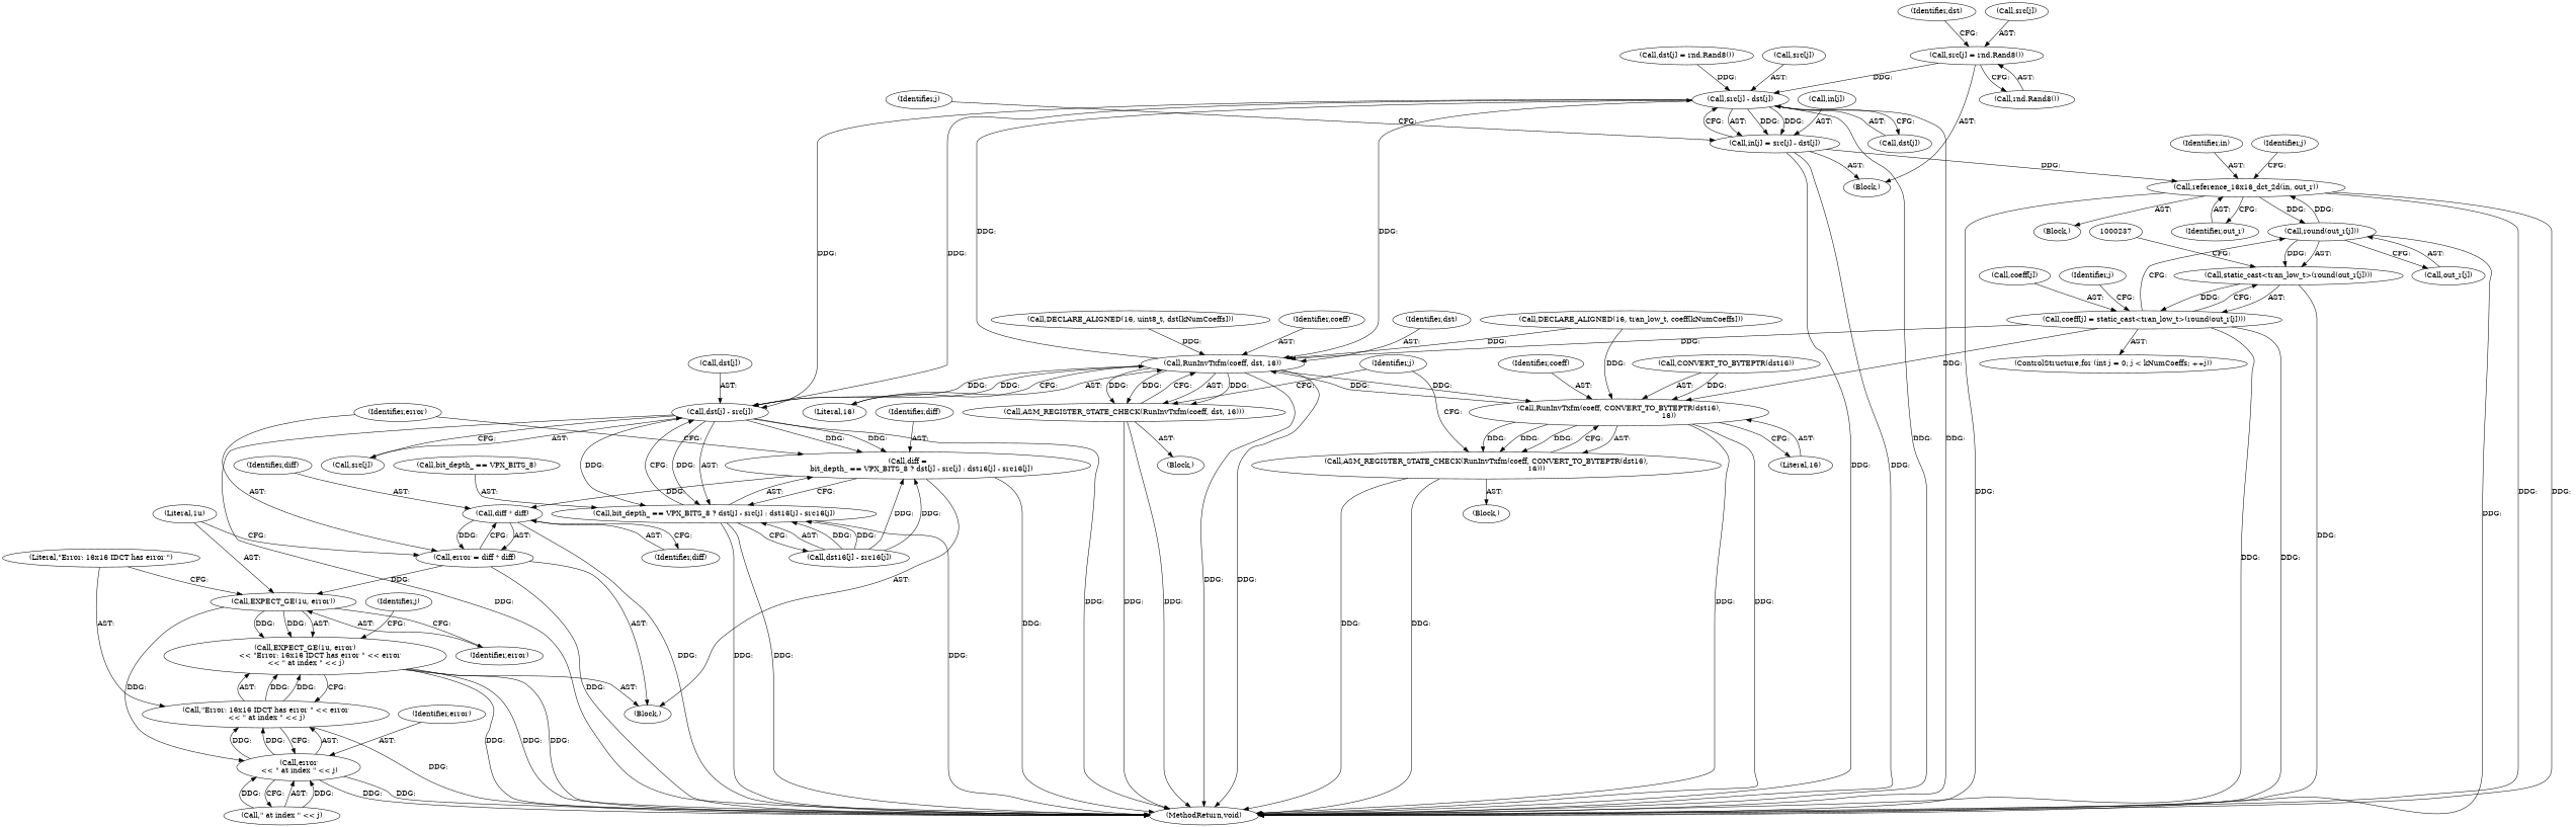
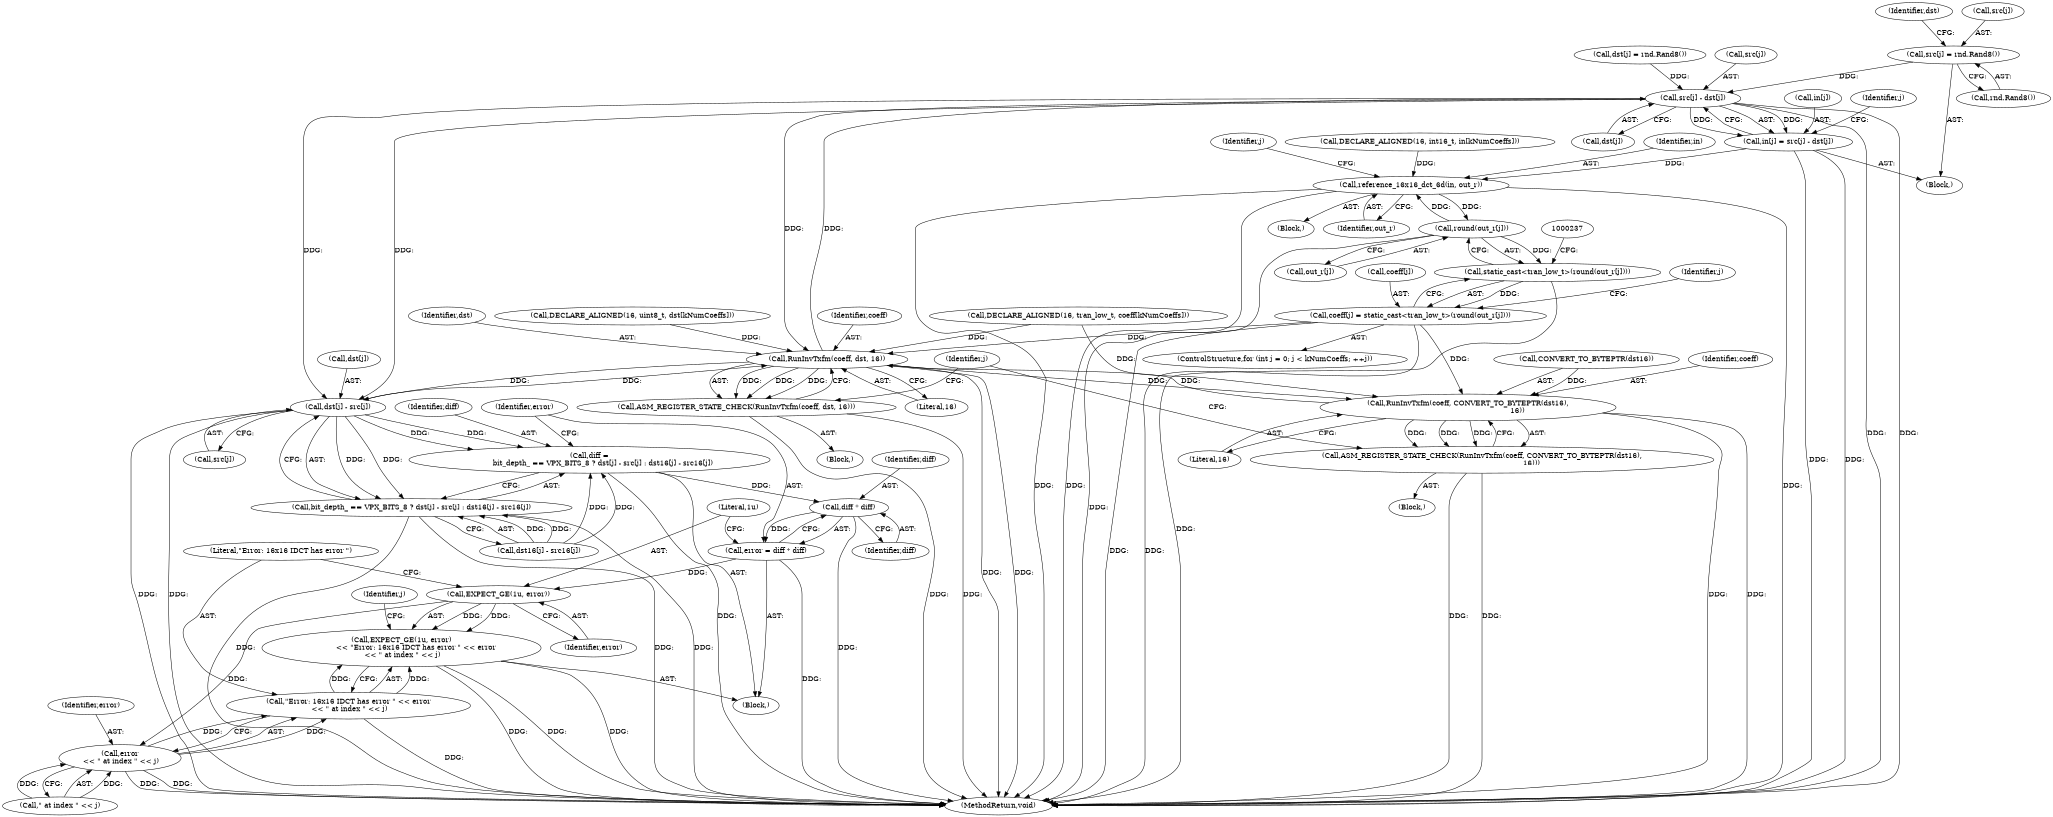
  digraph {
    n1 [label="(Call,src[j] = rnd.Rand8())"]
    n2 [label="(Call,src[j] - dst[j])"]
    n3 [label="(Call,rnd.Rand8())"]
    n4 [label="(Block,)"]
    n5 [label="(Call,in[j] = src[j] - dst[j])"]
    n6 [label="(Call,RunInvTxfm(coeff, dst, 16))"]
    n7 [label="(Call,dst[j] - src[j])"]
    n8 [label="(Call,dst[j])"]
    n9 [label="(MethodReturn,void)"]
-   n10 [label="(Call,reference_16x16_dct_2d(in, out_r))"]
+   n10 [label="(Call,reference_16x16_dct_6d(in, out_r))"]
    n11 [label="(Call,RunInvTxfm(coeff, CONVERT_TO_BYTEPTR(dst16),\n                                            16))"]
    n12 [label="(Call,ASM_REGISTER_STATE_CHECK(RunInvTxfm(coeff, dst, 16)))"]
    n13 [label="(Literal,16)"]
    n14 [label="(Call,diff =\n            bit_depth_ == VPX_BITS_8 ? dst[j] - src[j] : dst16[j] - src16[j])"]
    n15 [label="(Call,bit_depth_ == VPX_BITS_8 ? dst[j] - src[j] : dst16[j] - src16[j])"]
    n16 [label="(Call,src[j])"]
    n17 [label="(Call,round(out_r[j]))"]
    n18 [label="(Block,)"]
    n19 [label="(Identifier,out_r)"]
    n20 [label="(Call,static_cast<tran_low_t>(round(out_r[j])))"]
    n21 [label="(Call,out_r[j])"]
    n22 [label="(Call,coeff[j] = static_cast<tran_low_t>(round(out_r[j])))"]
    n23 [label="(ControlStructure,for (int j = 0; j < kNumCoeffs; ++j))"]
    n24 [label="(Call,ASM_REGISTER_STATE_CHECK(RunInvTxfm(coeff, CONVERT_TO_BYTEPTR(dst16),\n                                            16)))"]
    n25 [label="(Literal,16)"]
    n26 [label="(Block,)"]
    n27 [label="(Block,)"]
    n28 [label="(Call,diff * diff)"]
    n29 [label="(Block,)"]
    n30 [label="(Call,dst16[j] - src16[j])"]
    n31 [label="(Call,error = diff * diff)"]
    n32 [label="(Identifier,diff)"]
    n33 [label="(Call,EXPECT_GE(1u, error))"]
    n34 [label="(Call,EXPECT_GE(1u, error)\n             << \"Error: 16x16 IDCT has error \" << error\n << \" at index \" << j)"]
    n35 [label="(Call,error\n << \" at index \" << j)"]
    n36 [label="(Identifier,error)"]
    n37 [label="(Call,\"Error: 16x16 IDCT has error \" << error\n << \" at index \" << j)"]
    n38 [label="(Call,\" at index \" << j)"]
    n39 [label="(Identifier,in)"]
    n40 [label="(Identifier,j)"]
    n41 [label="(Literal,1u)"]
    n42 [label="(Call,in[j])"]
    n43 [label="(Call,dst[j] = rnd.Rand8())"]
    n44 [label="(Call,DECLARE_ALIGNED(16, uint8_t, dst[kNumCoeffs]))"]
    n45 [label="(Identifier,coeff)"]
    n46 [label="(Identifier,coeff)"]
-   n47 [label="(Call,bit_depth_ == VPX_BITS_8)"]
    n48 [label="(Identifier,error)"]
    n49 [label="(Identifier,diff)"]
    n50 [label="(Call,DECLARE_ALIGNED(16, tran_low_t, coeff[kNumCoeffs]))"]
    n51 [label="(Call,coeff[j])"]
    n52 [label="(Identifier,j)"]
    n53 [label="(Call,CONVERT_TO_BYTEPTR(dst16))"]
    n54 [label="(Identifier,dst)"]
    n55 [label="(Call,src[j])"]
    n56 [label="(Identifier,error)"]
    n57 [label="(Identifier,dst)"]
+   n58 [label="(Call,DECLARE_ALIGNED(16, int16_t, in[kNumCoeffs]))"]
    n59 [label="(Identifier,j)"]
    n60 [label="(Identifier,j)"]
    n61 [label="(Literal,\"Error: 16x16 IDCT has error \")"]
    n62 [label="(Identifier,diff)"]
    n63 [label="(Identifier,j)"]
    n64 [label="(Call,dst[j])"]
    n65 [label="(Call,src[j])"]
    1000237
    n1 -> n2 [label="DDG: "]
    n1 -> n3 [label="CFG: "]
    n1 -> n4 [label="AST: "]
    n2 -> n5 [label="AST: "]
    n2 -> n5 [label="DDG: "]
    n2 -> n5 [label="DDG: "]
    n2 -> n6 [label="DDG: "]
    n2 -> n7 [label="DDG: "]
    n2 -> n7 [label="DDG: "]
    n2 -> n8 [label="CFG: "]
    n2 -> n9 [label="DDG: "]
    n2 -> n9 [label="DDG: "]
    n3 -> n1 [label="AST: "]
    n5 -> n2 [label="CFG: "]
    n5 -> n4 [label="AST: "]
    n5 -> n9 [label="DDG: "]
    n5 -> n9 [label="DDG: "]
    n5 -> n10 [label="DDG: "]
    n6 -> n2 [label="DDG: "]
    n6 -> n7 [label="DDG: "]
    n6 -> n9 [label="DDG: "]
    n6 -> n9 [label="DDG: "]
    n6 -> n11 [label="DDG: "]
    n6 -> n12 [label="AST: "]
    n6 -> n12 [label="DDG: "]
    n6 -> n12 [label="DDG: "]
    n6 -> n12 [label="DDG: "]
    n6 -> n13 [label="CFG: "]
    n7 -> n6 [label="DDG: "]
    n7 -> n9 [label="DDG: "]
    n7 -> n9 [label="DDG: "]
    n7 -> n14 [label="DDG: "]
    n7 -> n14 [label="DDG: "]
    n7 -> n15 [label="AST: "]
    n7 -> n15 [label="DDG: "]
    n7 -> n15 [label="DDG: "]
    n7 -> n16 [label="CFG: "]
    n8 -> n2 [label="AST: "]
    n10 -> n9 [label="DDG: "]
    n10 -> n9 [label="DDG: "]
    n10 -> n9 [label="DDG: "]
    n10 -> n17 [label="DDG: "]
    n10 -> n18 [label="AST: "]
    n10 -> n19 [label="CFG: "]
    n11 -> n6 [label="DDG: "]
    n11 -> n9 [label="DDG: "]
    n11 -> n9 [label="DDG: "]
    n11 -> n24 [label="AST: "]
    n11 -> n24 [label="DDG: "]
    n11 -> n24 [label="DDG: "]
    n11 -> n24 [label="DDG: "]
    n11 -> n25 [label="CFG: "]
    n12 -> n6 [label="CFG: "]
    n12 -> n9 [label="DDG: "]
    n12 -> n9 [label="DDG: "]
    n12 -> n26 [label="AST: "]
    n13 -> n6 [label="AST: "]
    n14 -> n9 [label="DDG: "]
    n14 -> n15 [label="CFG: "]
    n14 -> n28 [label="DDG: "]
    n14 -> n29 [label="AST: "]
    n15 -> n7 [label="CFG: "]
    n15 -> n9 [label="DDG: "]
    n15 -> n9 [label="DDG: "]
    n15 -> n9 [label="DDG: "]
    n15 -> n14 [label="AST: "]
    n15 -> n30 [label="CFG: "]
    n16 -> n7 [label="AST: "]
    n17 -> n9 [label="DDG: "]
    n17 -> n10 [label="DDG: "]
    n17 -> n20 [label="AST: "]
    n17 -> n20 [label="DDG: "]
    n17 -> n21 [label="CFG: "]
    n19 -> n10 [label="AST: "]
    n20 -> n9 [label="DDG: "]
-   n22 -> n17 [label="CFG: "]
+   n20 -> n17 [label="CFG: "]
    n20 -> n22 [label="AST: "]
    n20 -> n22 [label="DDG: "]
    n21 -> n17 [label="AST: "]
    n22 -> n6 [label="DDG: "]
    n22 -> n9 [label="DDG: "]
    n22 -> n9 [label="DDG: "]
    n22 -> n11 [label="DDG: "]
    n22 -> n20 [label="CFG: "]
    n22 -> n23 [label="AST: "]
    n24 -> n9 [label="DDG: "]
    n24 -> n9 [label="DDG: "]
    n24 -> n11 [label="CFG: "]
    n24 -> n27 [label="AST: "]
    n25 -> n11 [label="AST: "]
    n28 -> n9 [label="DDG: "]
    n28 -> n31 [label="AST: "]
    n28 -> n31 [label="DDG: "]
    n28 -> n32 [label="CFG: "]
    n30 -> n14 [label="DDG: "]
    n30 -> n14 [label="DDG: "]
    n30 -> n15 [label="AST: "]
    n30 -> n15 [label="DDG: "]
    n30 -> n15 [label="DDG: "]
    n31 -> n9 [label="DDG: "]
    n31 -> n28 [label="CFG: "]
    n31 -> n29 [label="AST: "]
    n31 -> n33 [label="DDG: "]
    n32 -> n28 [label="AST: "]
    n33 -> n34 [label="AST: "]
    n33 -> n34 [label="DDG: "]
    n33 -> n34 [label="DDG: "]
    n33 -> n35 [label="DDG: "]
    n33 -> n36 [label="CFG: "]
    n34 -> n9 [label="DDG: "]
    n34 -> n9 [label="DDG: "]
    n34 -> n9 [label="DDG: "]
    n34 -> n29 [label="AST: "]
    n34 -> n37 [label="CFG: "]
    n35 -> n9 [label="DDG: "]
    n35 -> n9 [label="DDG: "]
    n35 -> n37 [label="AST: "]
    n35 -> n37 [label="DDG: "]
    n35 -> n37 [label="DDG: "]
    n35 -> n38 [label="CFG: "]
    n36 -> n33 [label="AST: "]
    n37 -> n9 [label="DDG: "]
    n37 -> n34 [label="AST: "]
    n37 -> n34 [label="DDG: "]
    n37 -> n34 [label="DDG: "]
    n37 -> n35 [label="CFG: "]
    n38 -> n35 [label="AST: "]
    n38 -> n35 [label="DDG: "]
    n38 -> n35 [label="DDG: "]
    n39 -> n10 [label="AST: "]
    n40 -> n34 [label="CFG: "]
    n41 -> n31 [label="CFG: "]
    n41 -> n33 [label="AST: "]
    n42 -> n5 [label="AST: "]
    n43 -> n2 [label="DDG: "]
    n44 -> n6 [label="DDG: "]
    n45 -> n6 [label="AST: "]
    n46 -> n11 [label="AST: "]
-   n47 -> n15 [label="AST: "]
    n48 -> n14 [label="CFG: "]
    n48 -> n31 [label="AST: "]
    n49 -> n28 [label="AST: "]
    n50 -> n6 [label="DDG: "]
    n50 -> n11 [label="DDG: "]
    n51 -> n22 [label="AST: "]
    n52 -> n10 [label="CFG: "]
    n53 -> n11 [label="AST: "]
    n53 -> n11 [label="DDG: "]
    n54 -> n1 [label="CFG: "]
    n55 -> n2 [label="AST: "]
    n56 -> n35 [label="AST: "]
    n57 -> n6 [label="AST: "]
+   n58 -> n10 [label="DDG: "]
    n59 -> n5 [label="CFG: "]
    n60 -> n22 [label="CFG: "]
    n61 -> n33 [label="CFG: "]
    n61 -> n37 [label="AST: "]
    n62 -> n14 [label="AST: "]
    n63 -> n12 [label="CFG: "]
    n63 -> n24 [label="CFG: "]
    n64 -> n7 [label="AST: "]
    n65 -> n1 [label="AST: "]
    1000237 -> n20 [label="CFG: "]
  }
